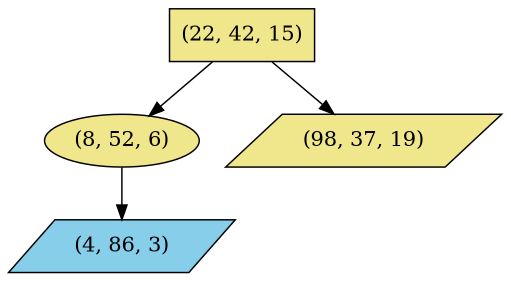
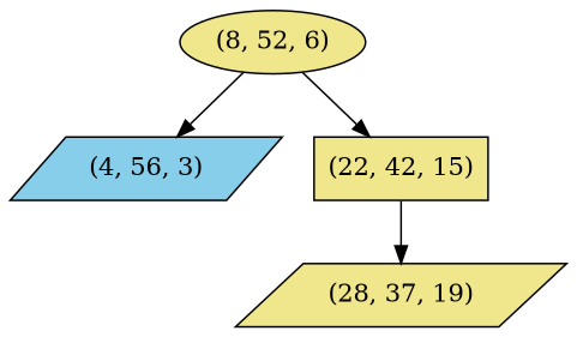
  digraph {
    node [fillcolor=khaki shape=parallelogram style=filled]
-   "(4, 56, 3)" [fillcolor=skyblue label="(4, 86, 3)"]
+   "(4, 56, 3)" [fillcolor=skyblue]
    "(8, 52, 6)" [shape=ellipse]
    "(22, 42, 15)" [shape=box]
-   "(28, 37, 19)" [label="(98, 37, 19)"]
+   "(28, 37, 19)"
    "(8, 52, 6)" -> "(4, 56, 3)"
-   "(22, 42, 15)" -> "(8, 52, 6)"
+   "(8, 52, 6)" -> "(22, 42, 15)"
    "(22, 42, 15)" -> "(28, 37, 19)"
  }
